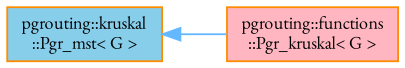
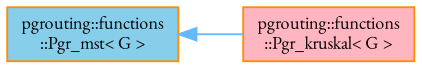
  digraph {
    rankdir=LR
    fontname="EB Garamond"
    node [color=darkorange fontname="EB Garamond" fontsize=10 shape=box style=filled]
    n1 [fillcolor=lightpink fontcolor=black height=0.2 label="pgrouting::functions\l::Pgr_kruskal\< G \>" width=0.4]
-   n2 [fillcolor=skyblue height=0.2 label="pgrouting::kruskal\l::Pgr_mst\< G \>" width=0.4]
+   n2 [fillcolor=skyblue height=0.2 label="pgrouting::functions\l::Pgr_mst\< G \>" width=0.4]
    n2 -> n1 [color=steelblue1 dir=back fontname="EB Garamond" fontsize=10 labelfontname=Helvetica labelfontsize=10 style=solid]
  }
